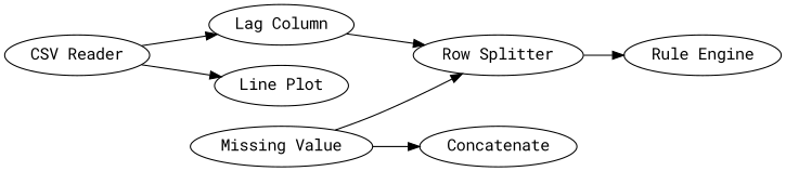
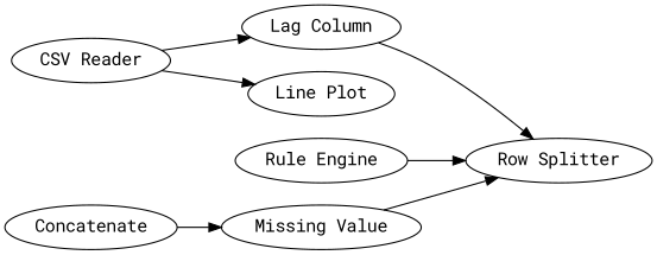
  digraph {
    fontname="Roboto Mono"
    rankdir=LR
    node [fontname="Roboto Mono"]
    edge [fontname="Roboto Mono"]
    n1 [label="CSV Reader"]
    n2 [label="Lag Column"]
    n3 [label="Line Plot"]
    n4 [label="Row Splitter"]
    n5 [label="Rule Engine"]
    n6 [label="Missing Value"]
    n7 [label=Concatenate]
    n1 -> n2
    n1 -> n3
    n2 -> n4
-   n4 -> n5
+   n5 -> n4
    n6 -> n4
-   n6 -> n7
+   n7 -> n6
  }
